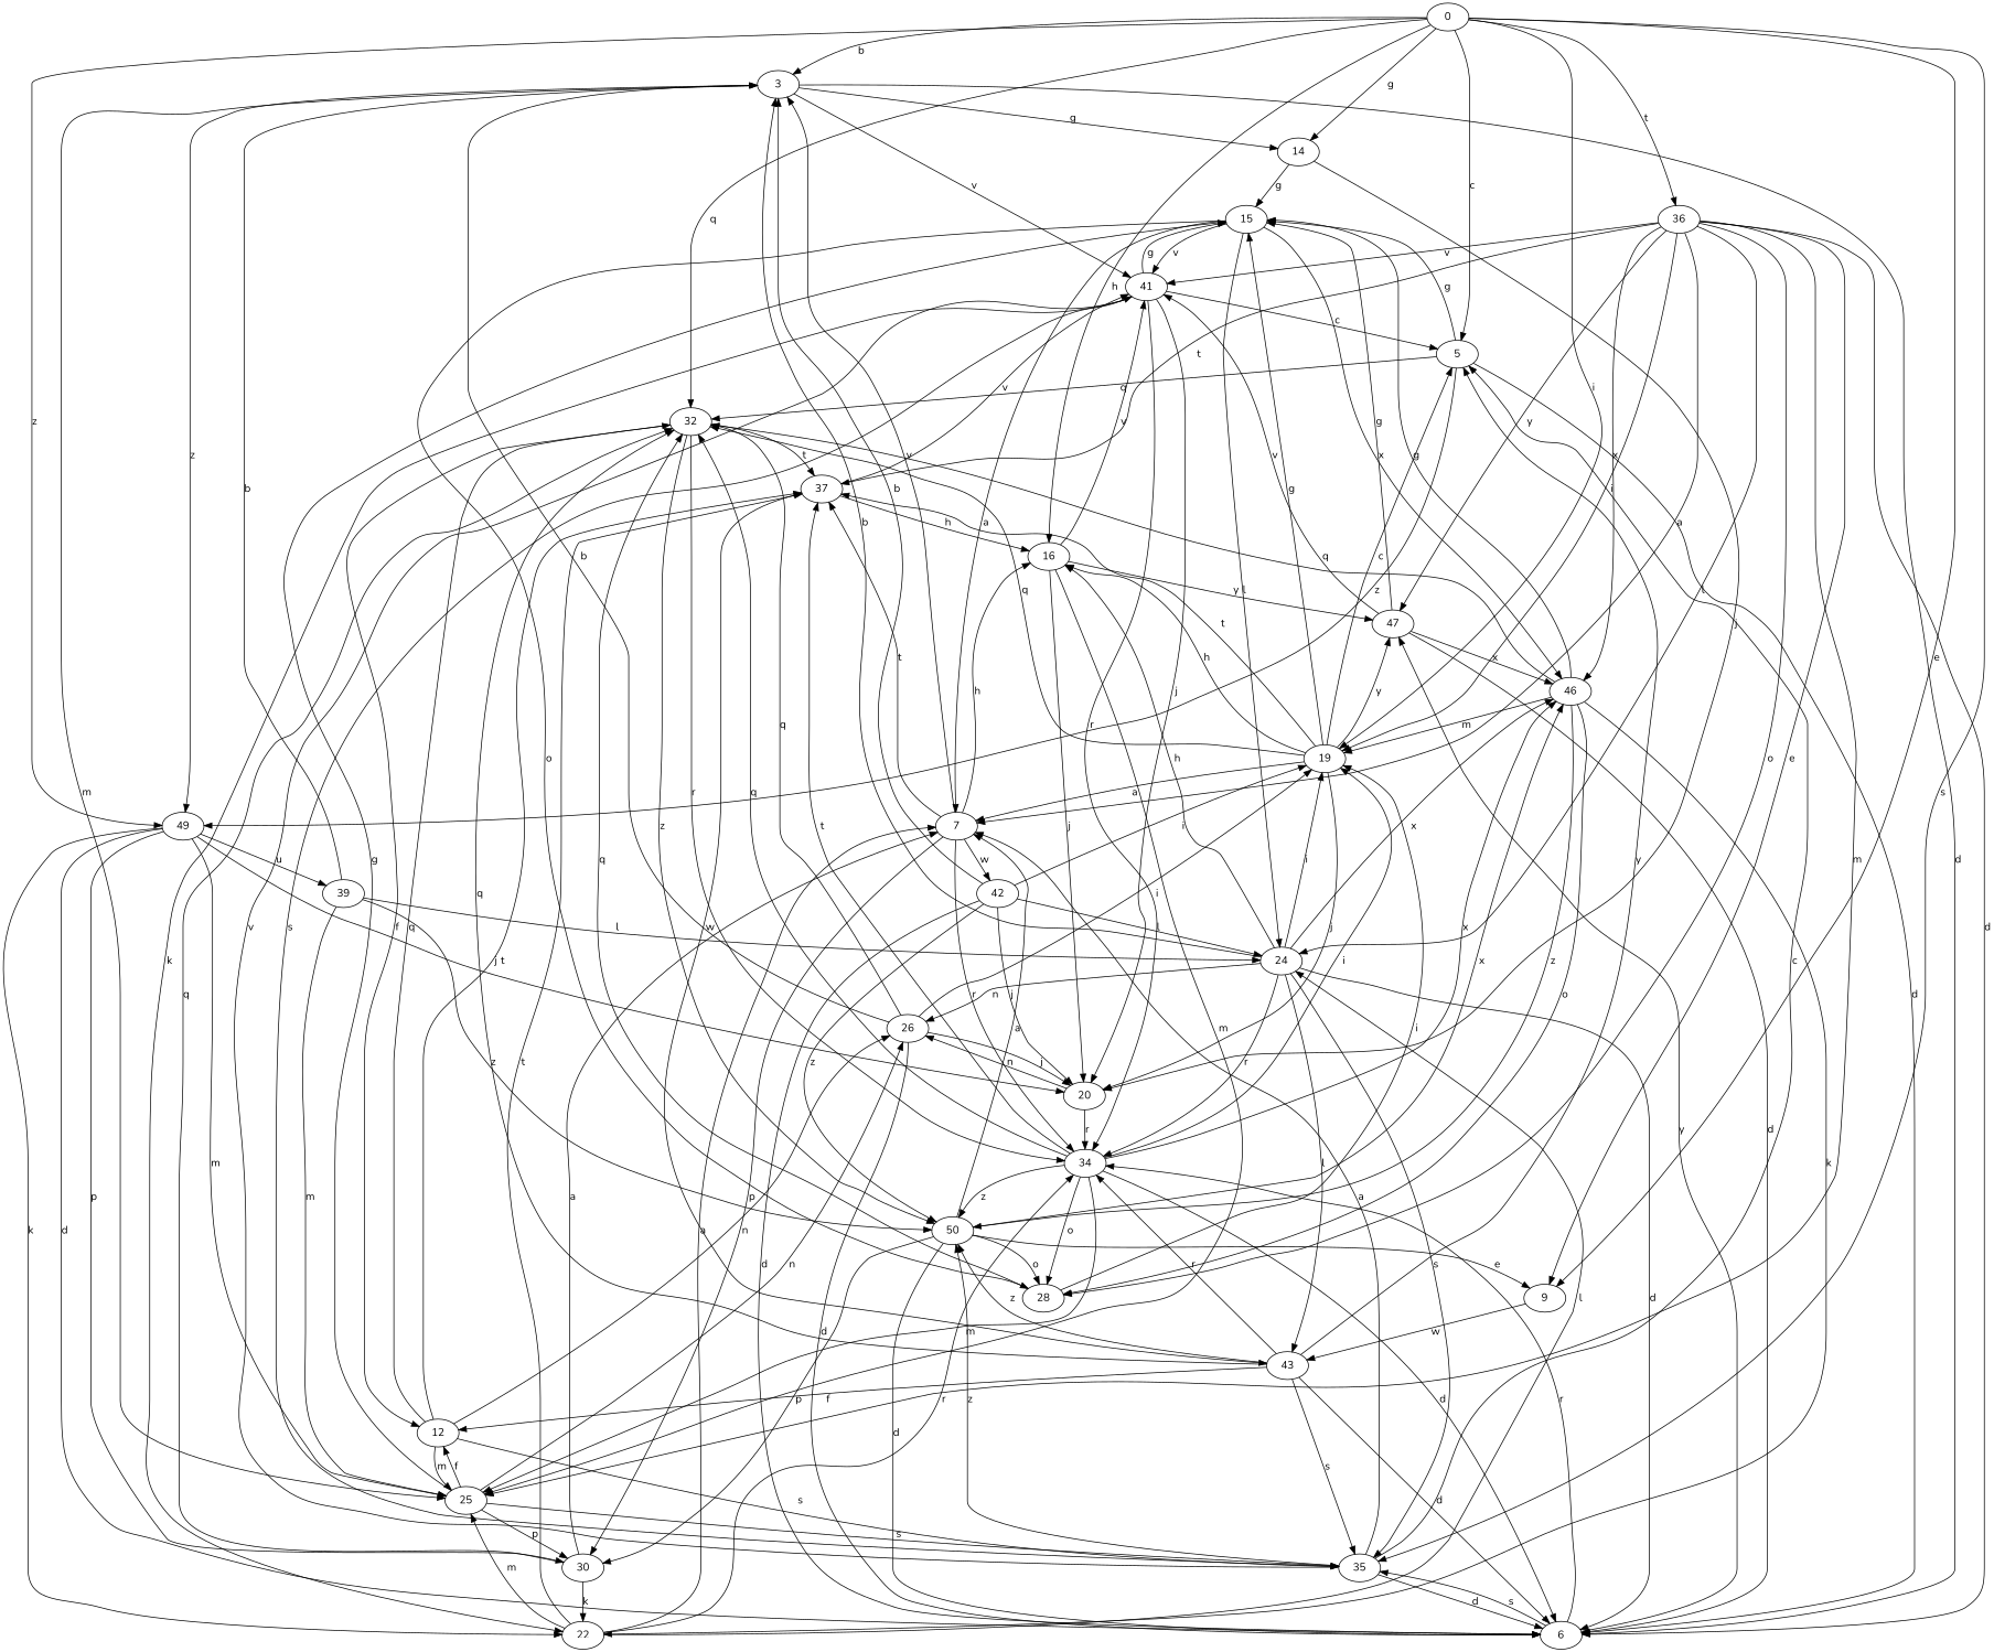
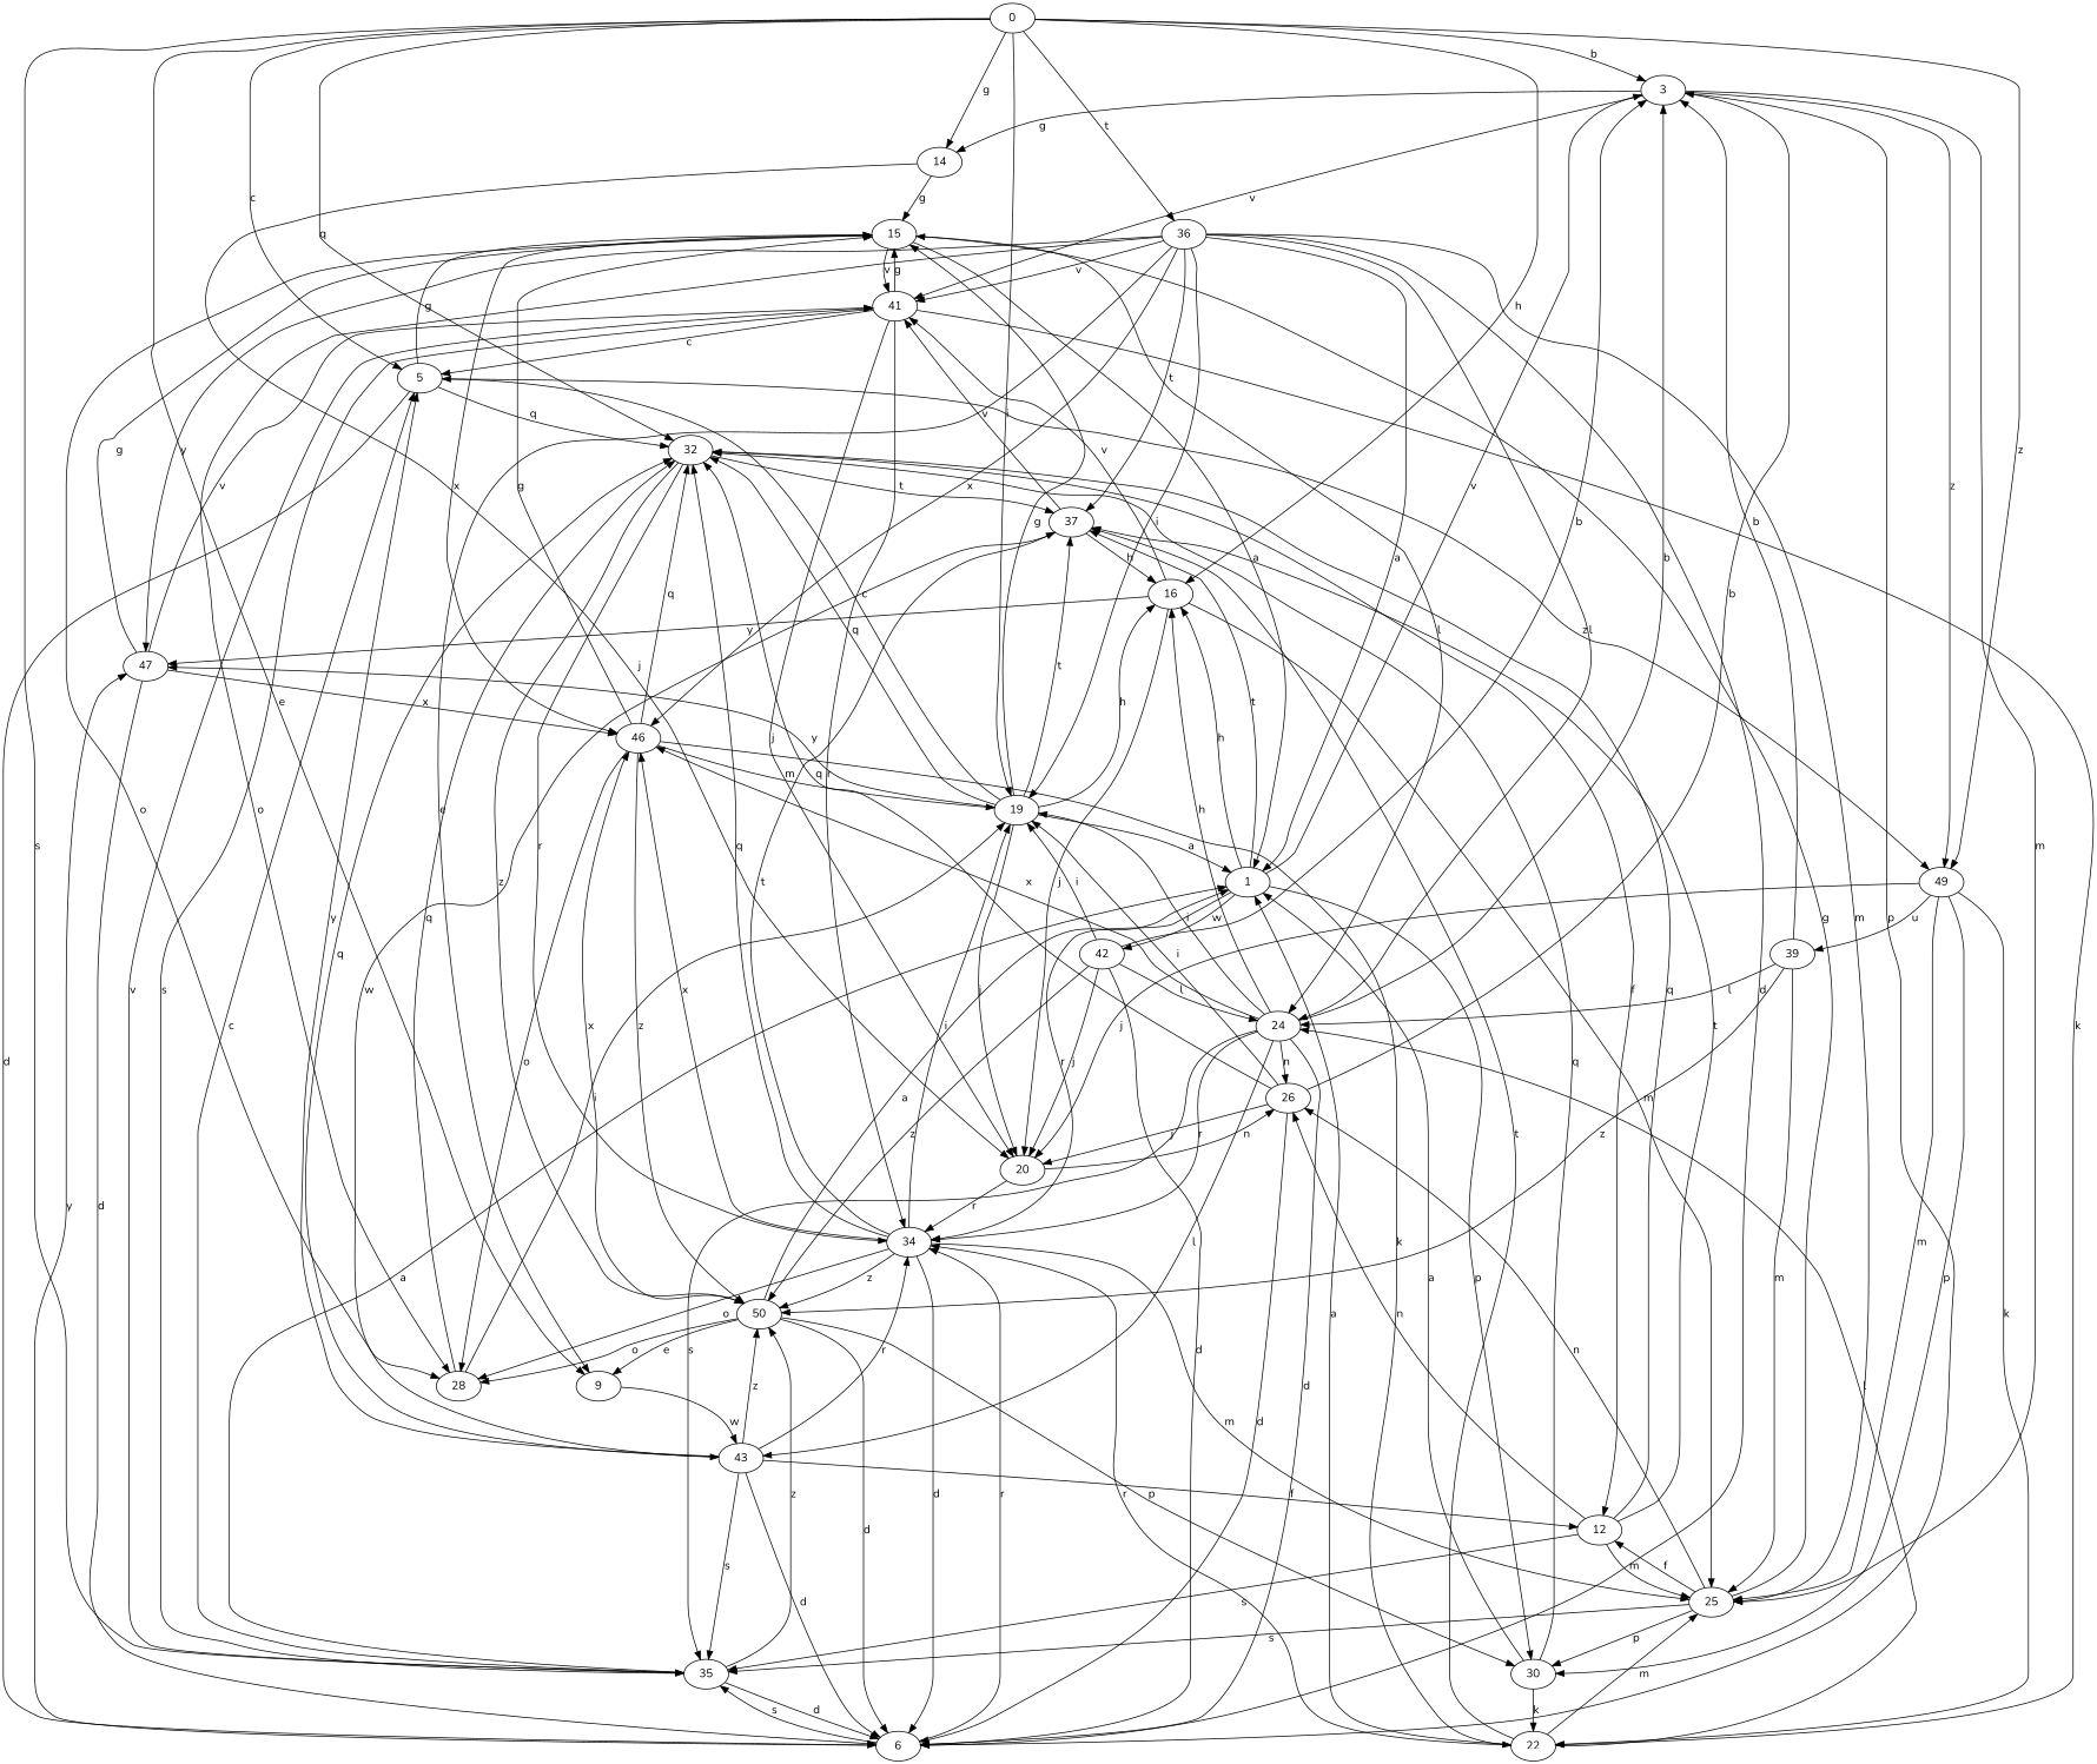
  strict digraph {
    fontname=Nunito
    node [fontname=Nunito]
    edge [fontname=Nunito]
    0
    3
    5
    9
    14
    16
    19
    32
    35
    36
    49
    41
    6
    25
    15
    43
    20
    47
-   1 [label=7]
+   1
    37
    34
    12
    50
    24
    28
    46
    30
    22
    39
    42
    26
    0 -> 3 [label=b]
    0 -> 5 [label=c]
    0 -> 9 [label=e]
    0 -> 14 [label=g]
    0 -> 16 [label=h]
    0 -> 19 [label=i]
    0 -> 32 [label=q]
    0 -> 35 [label=s]
    0 -> 36 [label=t]
    0 -> 49 [label=z]
    3 -> 14 [label=g]
    3 -> 49 [label=z]
    3 -> 41 [label=v]
-   3 -> 6 [label=d]
+   3 -> 6 [label=p]
    3 -> 25 [label=m]
    5 -> 32 [label=q]
    5 -> 49 [label=z]
    5 -> 6 [label=d]
    5 -> 15 [label=g]
    9 -> 43 [label=w]
    14 -> 15 [label=g]
    14 -> 20 [label=j]
    16 -> 41 [label=v]
    16 -> 25 [label=m]
    16 -> 20 [label=j]
    16 -> 47 [label=y]
    19 -> 5 [label=c]
    19 -> 16 [label=h]
    19 -> 32 [label=q]
    19 -> 15 [label=g]
    19 -> 20 [label=j]
    19 -> 47 [label=y]
    19 -> 1 [label=a]
    19 -> 37 [label=t]
    32 -> 37 [label=t]
    32 -> 34 [label=r]
    32 -> 12 [label=f]
    32 -> 50 [label=z]
    35 -> 5 [label=c]
    35 -> 41 [label=v]
    35 -> 6 [label=d]
    35 -> 1 [label=a]
    35 -> 50 [label=z]
    36 -> 9 [label=e]
    36 -> 19 [label=i]
    36 -> 41 [label=v]
    36 -> 6 [label=d]
    36 -> 25 [label=m]
    36 -> 47 [label=y]
    36 -> 1 [label=a]
    36 -> 37 [label=t]
    36 -> 24 [label=l]
    36 -> 28 [label=o]
    36 -> 46 [label=x]
-   49 -> 6 [label=d]
    49 -> 25 [label=m]
    49 -> 20 [label=j]
    49 -> 30 [label=p]
    49 -> 22 [label=k]
    49 -> 39 [label=u]
    41 -> 5 [label=c]
    41 -> 35 [label=s]
    41 -> 15 [label=g]
    41 -> 20 [label=j]
    41 -> 34 [label=r]
    41 -> 22 [label=k]
    6 -> 35 [label=s]
    6 -> 47 [label=y]
    6 -> 34 [label=r]
    25 -> 35 [label=s]
    25 -> 15 [label=g]
    25 -> 12 [label=f]
    25 -> 30 [label=p]
    25 -> 26 [label=n]
    15 -> 41 [label=v]
    15 -> 1 [label=a]
    15 -> 24 [label=l]
    15 -> 28 [label=o]
    15 -> 46 [label=x]
    43 -> 5 [label=y]
    43 -> 32 [label=q]
    43 -> 35 [label=s]
    43 -> 6 [label=d]
    43 -> 34 [label=r]
    43 -> 12 [label=f]
    43 -> 50 [label=z]
    20 -> 34 [label=r]
    20 -> 26 [label=n]
    47 -> 41 [label=v]
    47 -> 6 [label=d]
    47 -> 15 [label=g]
    47 -> 46 [label=x]
    1 -> 3 [label=v]
    1 -> 16 [label=h]
    1 -> 37 [label=t]
    1 -> 34 [label=r]
    1 -> 30 [label=p]
    1 -> 42 [label=w]
    37 -> 16 [label=h]
    37 -> 41 [label=v]
    37 -> 43 [label=w]
    34 -> 19 [label=i]
    34 -> 32 [label=q]
    34 -> 6 [label=d]
    34 -> 25 [label=m]
    34 -> 37 [label=t]
    34 -> 50 [label=z]
    34 -> 28 [label=o]
    34 -> 46 [label=x]
    12 -> 32 [label=q]
    12 -> 35 [label=s]
    12 -> 25 [label=m]
    12 -> 37 [label=t]
    12 -> 26 [label=n]
    50 -> 9 [label=e]
    50 -> 6 [label=d]
    50 -> 1 [label=a]
    50 -> 28 [label=o]
    50 -> 46 [label=x]
    50 -> 30 [label=p]
    24 -> 3 [label=b]
    24 -> 16 [label=h]
    24 -> 19 [label=i]
    24 -> 35 [label=s]
    24 -> 6 [label=d]
    24 -> 43 [label=l]
    24 -> 34 [label=r]
    24 -> 46 [label=x]
    24 -> 26 [label=n]
    28 -> 19 [label=i]
    28 -> 32 [label=q]
    46 -> 19 [label=m]
    46 -> 32 [label=q]
    46 -> 15 [label=g]
    46 -> 50 [label=z]
    46 -> 28 [label=o]
    46 -> 22 [label=k]
    30 -> 32 [label=q]
    30 -> 1 [label=a]
    30 -> 22 [label=k]
    22 -> 25 [label=m]
    22 -> 1 [label=a]
    22 -> 37 [label=t]
    22 -> 34 [label=r]
    22 -> 24 [label=l]
    39 -> 3 [label=b]
    39 -> 25 [label=m]
    39 -> 50 [label=z]
    39 -> 24 [label=l]
    42 -> 3 [label=b]
    42 -> 19 [label=i]
    42 -> 6 [label=d]
    42 -> 20 [label=j]
    42 -> 50 [label=z]
    42 -> 24 [label=l]
    26 -> 3 [label=b]
    26 -> 19 [label=i]
    26 -> 32 [label=q]
    26 -> 6 [label=d]
    26 -> 20 [label=j]
  }
